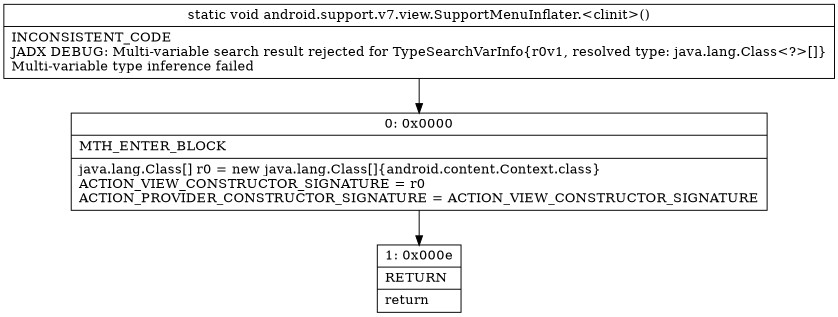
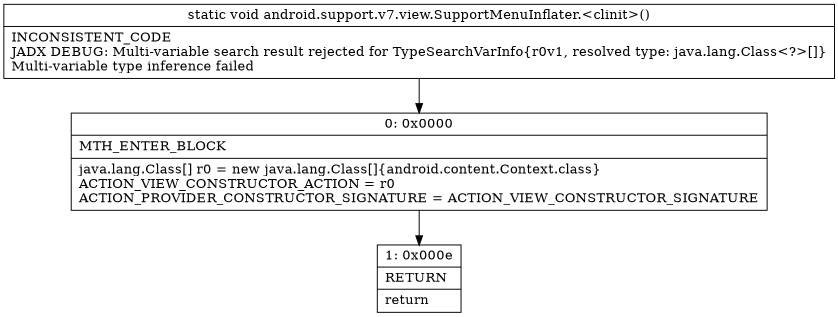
  digraph {
    node [shape=record]
-   n1 [label="{0\:\ 0x0000|MTH_ENTER_BLOCK\l|java.lang.Class[] r0 = new java.lang.Class[]\{android.content.Context.class\}\lACTION_VIEW_CONSTRUCTOR_SIGNATURE = r0\lACTION_PROVIDER_CONSTRUCTOR_SIGNATURE = ACTION_VIEW_CONSTRUCTOR_SIGNATURE\l}"]
+   n1 [label="{0\:\ 0x0000|MTH_ENTER_BLOCK\l|java.lang.Class[] r0 = new java.lang.Class[]\{android.content.Context.class\}\lACTION_VIEW_CONSTRUCTOR_ACTION = r0\lACTION_PROVIDER_CONSTRUCTOR_SIGNATURE = ACTION_VIEW_CONSTRUCTOR_SIGNATURE\l}"]
    n2 [label="{1\:\ 0x000e|RETURN\l|return\l}"]
    n3 [label="{static void android.support.v7.view.SupportMenuInflater.\<clinit\>()  | INCONSISTENT_CODE\lJADX DEBUG: Multi\-variable search result rejected for TypeSearchVarInfo\{r0v1, resolved type: java.lang.Class\<?\>[]\}\lMulti\-variable type inference failed\l}"]
    n1 -> n2
    n3 -> n1
  }
